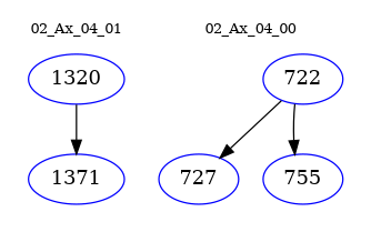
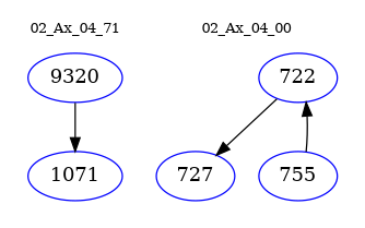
  digraph {
    node [color=blue]
    edge [color=black]
-   n1 [label=1320]
-   n2 [label=1371]
+   n1 [label=9320]
+   n2 [label=1071]
    n3 [label=722]
    n4 [label=727]
    n5 [label=755]
    subgraph cluster_1 {
      color=white
      fontsize=10
-     label="02_Ax_04_01"
+     label="02_Ax_04_71"
      n1
      n2
    }
    subgraph cluster_2 {
      color=white
      fontsize=10
      label="02_Ax_04_00"
      n3
      n4
      n5
    }
    n1 -> n2
    n3 -> n4
-   n3 -> n5
+   n5 -> n3
  }
